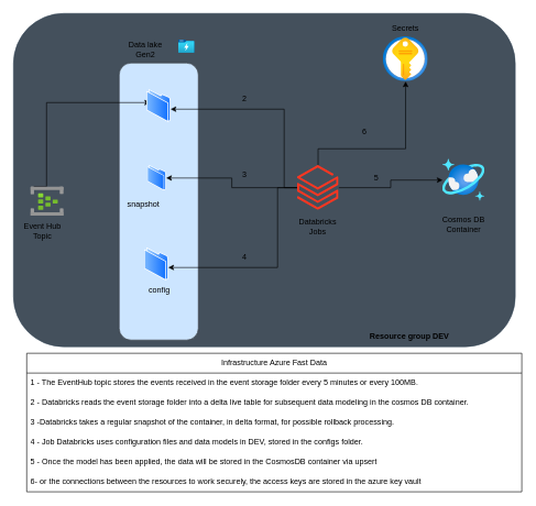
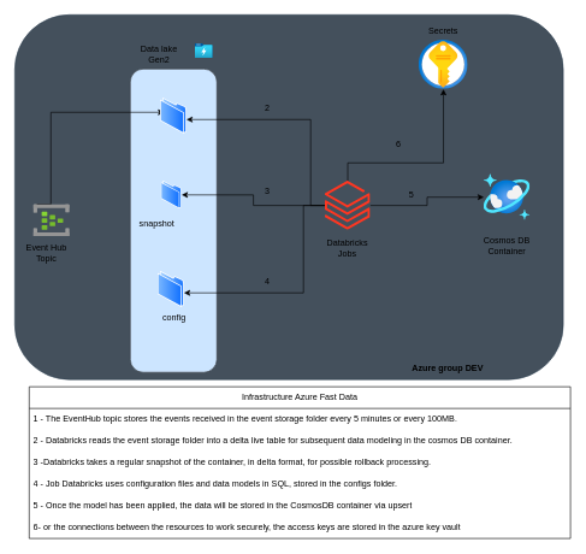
  <mxCell id="0" />
  <mxCell id="1" parent="0" />
  <mxCell id="2" value="" style="rounded=1;whiteSpace=wrap;html=1;fillColor=#44505C;fontColor=#ffffff;strokeColor=#314354;" vertex="1" parent="1"><mxGeometry x="20" y="20" width="760" height="505" as="geometry" /></mxCell>
  <mxCell id="3" value="" style="rounded=1;whiteSpace=wrap;html=1;fillColor=#cce5ff;strokeColor=#36393d;" vertex="1" parent="1"><mxGeometry x="180" y="95" width="120" height="420" as="geometry" /></mxCell>
  <mxCell id="4" style="edgeStyle=orthogonalEdgeStyle;rounded=0;orthogonalLoop=1;jettySize=auto;html=1;" edge="1" parent="1"><mxGeometry relative="1" as="geometry"><mxPoint x="49.88" y="282.5" as="sourcePoint" /><mxPoint x="226.999" y="155" as="targetPoint" /><Array as="points"><mxPoint x="70" y="283" /><mxPoint x="70" y="155" /></Array></mxGeometry></mxCell>
  <mxCell id="5" value="" style="image;aspect=fixed;html=1;points=[];align=center;fontSize=12;image=img/lib/azure2/analytics/Event_Hubs.svg;" vertex="1" parent="1"><mxGeometry x="46" y="282.5" width="50.25" height="45" as="geometry" /></mxCell>
  <mxCell id="6" value="" style="image;aspect=fixed;html=1;points=[];align=center;fontSize=12;image=img/lib/azure2/analytics/Data_Lake_Store_Gen1.svg;" vertex="1" parent="1"><mxGeometry x="270" y="60" width="24.61" height="20" as="geometry" /></mxCell>
  <mxCell id="7" style="edgeStyle=orthogonalEdgeStyle;rounded=0;orthogonalLoop=1;jettySize=auto;html=1;" edge="1" parent="1" source="19" target="9"><mxGeometry relative="1" as="geometry" /></mxCell>
  <mxCell id="8" style="edgeStyle=orthogonalEdgeStyle;rounded=0;orthogonalLoop=1;jettySize=auto;html=1;" edge="1" parent="1" source="19" target="10"><mxGeometry relative="1" as="geometry"><Array as="points"><mxPoint x="430" y="284" /><mxPoint x="430" y="165" /></Array></mxGeometry></mxCell>
  <mxCell id="9" value="" style="image;aspect=fixed;html=1;points=[];align=center;fontSize=12;image=img/lib/azure2/databases/Azure_Cosmos_DB.svg;" vertex="1" parent="1"><mxGeometry x="670" y="240.5" width="64" height="64" as="geometry" /></mxCell>
  <mxCell id="10" value="" style="image;aspect=fixed;perimeter=ellipsePerimeter;html=1;align=center;shadow=0;dashed=0;spacingTop=3;image=img/lib/active_directory/folder.svg;" vertex="1" parent="1"><mxGeometry x="221.75" y="135" width="36.5" height="50" as="geometry" /></mxCell>
  <mxCell id="11" value="" style="image;aspect=fixed;perimeter=ellipsePerimeter;html=1;align=center;shadow=0;dashed=0;spacingTop=3;image=img/lib/active_directory/folder.svg;" vertex="1" parent="1"><mxGeometry x="218.3" y="375" width="36.5" height="50" as="geometry" /></mxCell>
  <mxCell id="12" value="" style="image;aspect=fixed;perimeter=ellipsePerimeter;html=1;align=center;shadow=0;dashed=0;spacingTop=3;image=img/lib/active_directory/folder.svg;" vertex="1" parent="1"><mxGeometry x="223" y="250" width="28.25" height="38.7" as="geometry" /></mxCell>
  <mxCell id="13" value="snapshot" style="text;html=1;strokeColor=none;fillColor=none;align=center;verticalAlign=middle;whiteSpace=wrap;rounded=0;" vertex="1" parent="1"><mxGeometry x="187.13" y="295" width="60" height="30" as="geometry" /></mxCell>
  <mxCell id="14" value="config" style="text;html=1;strokeColor=none;fillColor=none;align=center;verticalAlign=middle;whiteSpace=wrap;rounded=0;" vertex="1" parent="1"><mxGeometry x="196.13" y="425" width="90" height="30" as="geometry" /></mxCell>
  <mxCell id="15" value="Data lake Gen2" style="text;html=1;strokeColor=none;fillColor=none;align=center;verticalAlign=middle;whiteSpace=wrap;rounded=0;" vertex="1" parent="1"><mxGeometry x="180" y="60" width="79.58" height="30" as="geometry" /></mxCell>
  <mxCell id="16" style="edgeStyle=orthogonalEdgeStyle;rounded=0;orthogonalLoop=1;jettySize=auto;html=1;" edge="1" parent="1" source="19" target="11"><mxGeometry relative="1" as="geometry"><Array as="points"><mxPoint x="420" y="284" /><mxPoint x="420" y="405" /></Array></mxGeometry></mxCell>
  <mxCell id="17" style="edgeStyle=orthogonalEdgeStyle;rounded=0;orthogonalLoop=1;jettySize=auto;html=1;" edge="1" parent="1" source="19" target="22"><mxGeometry relative="1" as="geometry"><Array as="points"><mxPoint x="481" y="225" /><mxPoint x="614" y="225" /></Array></mxGeometry></mxCell>
  <mxCell id="18" style="edgeStyle=orthogonalEdgeStyle;rounded=0;orthogonalLoop=1;jettySize=auto;html=1;entryX=1;entryY=0.5;entryDx=0;entryDy=0;" edge="1" parent="1" source="19" target="12"><mxGeometry relative="1" as="geometry" /></mxCell>
  <mxCell id="19" value="" style="image;aspect=fixed;html=1;points=[];align=center;fontSize=12;image=img/lib/azure2/analytics/Azure_Databricks.svg;" vertex="1" parent="1"><mxGeometry x="450" y="250" width="62.8" height="68" as="geometry" /></mxCell>
  <mxCell id="20" value="Event Hub Topic" style="text;html=1;strokeColor=none;fillColor=none;align=center;verticalAlign=middle;whiteSpace=wrap;rounded=0;" vertex="1" parent="1"><mxGeometry x="34.12" y="335" width="60" height="30" as="geometry" /></mxCell>
  <mxCell id="21" value="Cosmos DB Container" style="text;html=1;strokeColor=none;fillColor=none;align=center;verticalAlign=middle;whiteSpace=wrap;rounded=0;" vertex="1" parent="1"><mxGeometry x="661" y="325" width="82" height="30" as="geometry" /></mxCell>
  <mxCell id="22" value="" style="image;aspect=fixed;html=1;points=[];align=center;fontSize=12;image=img/lib/azure2/security/Key_Vaults.svg;" vertex="1" parent="1"><mxGeometry x="580" y="55" width="68" height="68" as="geometry" /></mxCell>
  <mxCell id="23" value="Secrets" style="text;html=1;strokeColor=none;fillColor=none;align=center;verticalAlign=middle;whiteSpace=wrap;rounded=0;" vertex="1" parent="1"><mxGeometry x="573" y="27" width="82" height="30" as="geometry" /></mxCell>
  <mxCell id="24" value="Databricks Jobs" style="text;html=1;strokeColor=none;fillColor=none;align=center;verticalAlign=middle;whiteSpace=wrap;rounded=0;" vertex="1" parent="1"><mxGeometry x="440.4" y="327.5" width="82" height="30" as="geometry" /></mxCell>
  <mxCell id="25" value="2" style="text;html=1;strokeColor=none;fillColor=none;align=center;verticalAlign=middle;whiteSpace=wrap;rounded=0;" vertex="1" parent="1"><mxGeometry x="340" y="135" width="60" height="30" as="geometry" /></mxCell>
  <mxCell id="26" value="3" style="text;html=1;strokeColor=none;fillColor=none;align=center;verticalAlign=middle;whiteSpace=wrap;rounded=0;" vertex="1" parent="1"><mxGeometry x="340" y="250" width="60" height="30" as="geometry" /></mxCell>
  <mxCell id="27" value="4" style="text;html=1;strokeColor=none;fillColor=none;align=center;verticalAlign=middle;whiteSpace=wrap;rounded=0;" vertex="1" parent="1"><mxGeometry x="340" y="375" width="60" height="30" as="geometry" /></mxCell>
  <mxCell id="28" value="5" style="text;html=1;strokeColor=none;fillColor=none;align=center;verticalAlign=middle;whiteSpace=wrap;rounded=0;" vertex="1" parent="1"><mxGeometry x="540" y="254.35" width="60" height="30" as="geometry" /></mxCell>
  <mxCell id="29" value="6" style="text;html=1;strokeColor=none;fillColor=none;align=center;verticalAlign=middle;whiteSpace=wrap;rounded=0;" vertex="1" parent="1"><mxGeometry x="522.4" y="185" width="60" height="30" as="geometry" /></mxCell>
  <mxCell id="30" value="Infrastructure Azure Fast Data" style="swimlane;fontStyle=0;childLayout=stackLayout;horizontal=1;startSize=30;horizontalStack=0;resizeParent=1;resizeParentMax=0;resizeLast=0;collapsible=1;marginBottom=0;whiteSpace=wrap;html=1;" vertex="1" parent="1"><mxGeometry x="40" y="535" width="750" height="210" as="geometry"><mxRectangle x="40" y="600" width="60" height="30" as="alternateBounds" /></mxGeometry></mxCell>
  <mxCell id="31" value="1 - The EventHub topic stores the events received in the event storage folder every 5 minutes or every 100MB. " style="text;strokeColor=none;fillColor=none;align=left;verticalAlign=middle;spacingLeft=4;spacingRight=4;overflow=hidden;points=[[0,0.5],[1,0.5]];portConstraint=eastwest;rotatable=0;whiteSpace=wrap;html=1;" vertex="1" parent="30"><mxGeometry y="30" width="750" height="30" as="geometry" /></mxCell>
  <mxCell id="32" value="2 - Databricks reads the event storage folder into a delta live table for subsequent data modeling in the cosmos DB container." style="text;strokeColor=none;fillColor=none;align=left;verticalAlign=middle;spacingLeft=4;spacingRight=4;overflow=hidden;points=[[0,0.5],[1,0.5]];portConstraint=eastwest;rotatable=0;whiteSpace=wrap;html=1;" vertex="1" parent="30"><mxGeometry y="60" width="750" height="30" as="geometry" /></mxCell>
  <mxCell id="33" value="&lt;div&gt;3 -Databricks takes a regular snapshot of the container, in delta format, for possible rollback processing. &lt;br&gt;&lt;/div&gt;" style="text;strokeColor=none;fillColor=none;align=left;verticalAlign=middle;spacingLeft=4;spacingRight=4;overflow=hidden;points=[[0,0.5],[1,0.5]];portConstraint=eastwest;rotatable=0;whiteSpace=wrap;html=1;" vertex="1" parent="30"><mxGeometry y="90" width="750" height="30" as="geometry" /></mxCell>
- <mxCell id="34" value="4 - Job Databricks uses configuration files and data models in DEV, stored in the configs folder." style="text;strokeColor=none;fillColor=none;align=left;verticalAlign=middle;spacingLeft=4;spacingRight=4;overflow=hidden;points=[[0,0.5],[1,0.5]];portConstraint=eastwest;rotatable=0;whiteSpace=wrap;html=1;" vertex="1" parent="30"><mxGeometry y="120" width="750" height="30" as="geometry" /></mxCell>
+ <mxCell id="34" value="4 - Job Databricks uses configuration files and data models in SQL, stored in the configs folder." style="text;strokeColor=none;fillColor=none;align=left;verticalAlign=middle;spacingLeft=4;spacingRight=4;overflow=hidden;points=[[0,0.5],[1,0.5]];portConstraint=eastwest;rotatable=0;whiteSpace=wrap;html=1;" vertex="1" parent="30"><mxGeometry y="120" width="750" height="30" as="geometry" /></mxCell>
  <mxCell id="35" value="5 - Once the model has been applied, the data will be stored in the CosmosDB container via upsert" style="text;strokeColor=none;fillColor=none;align=left;verticalAlign=middle;spacingLeft=4;spacingRight=4;overflow=hidden;points=[[0,0.5],[1,0.5]];portConstraint=eastwest;rotatable=0;whiteSpace=wrap;html=1;" vertex="1" parent="30"><mxGeometry y="150" width="750" height="30" as="geometry" /></mxCell>
  <mxCell id="36" value="6- or the connections between the resources to work securely, the access keys are stored in the azure key vault" style="text;strokeColor=none;fillColor=none;align=left;verticalAlign=middle;spacingLeft=4;spacingRight=4;overflow=hidden;points=[[0,0.5],[1,0.5]];portConstraint=eastwest;rotatable=0;whiteSpace=wrap;html=1;" vertex="1" parent="30"><mxGeometry y="180" width="750" height="30" as="geometry" /></mxCell>
- <mxCell id="37" value="Resource group DEV" style="text;html=1;strokeColor=none;fillColor=none;align=center;verticalAlign=middle;whiteSpace=wrap;rounded=0;fontStyle=1" vertex="1" parent="1"><mxGeometry x="500" y="495" width="240" height="30" as="geometry" /></mxCell>
+ <mxCell id="37" value="Azure group DEV" style="text;html=1;strokeColor=none;fillColor=none;align=center;verticalAlign=middle;whiteSpace=wrap;rounded=0;fontStyle=1" vertex="1" parent="1"><mxGeometry x="500" y="495" width="240" height="30" as="geometry" /></mxCell>
